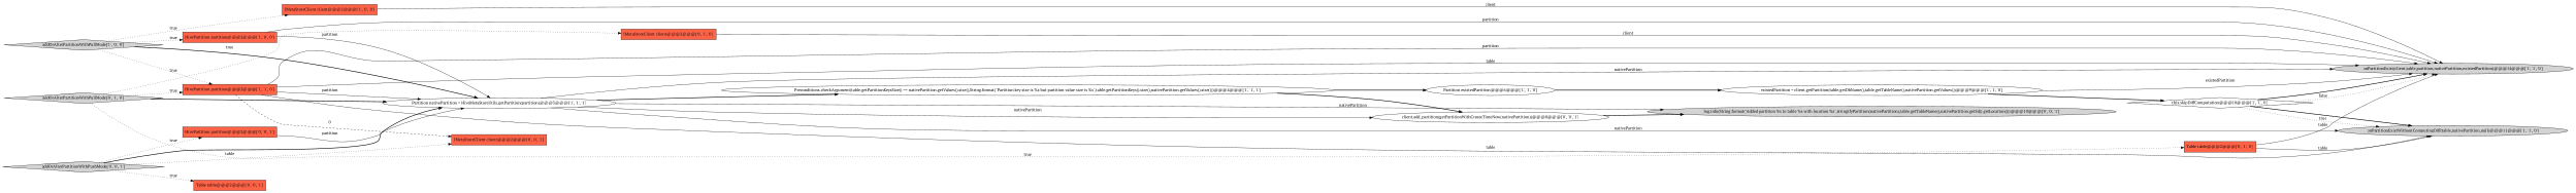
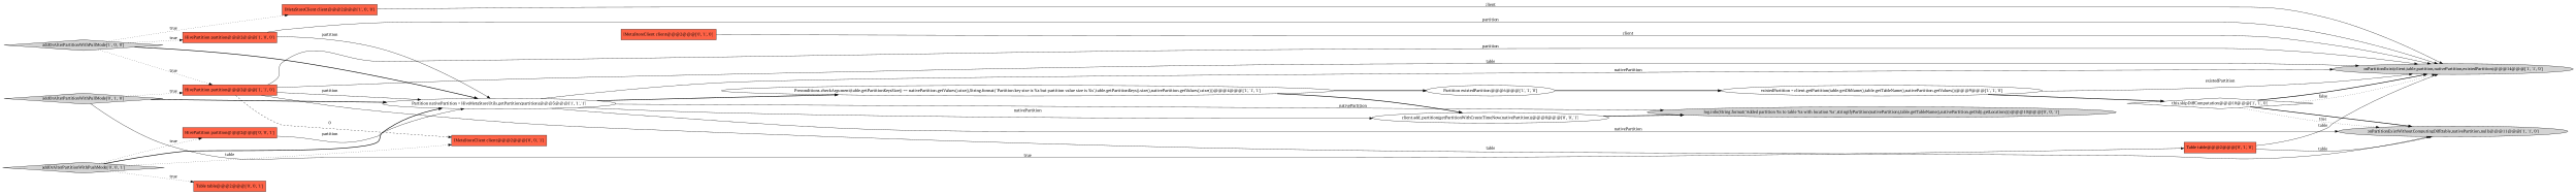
  digraph {
    fontname="PT Serif"
    rankdir=LR
    node [fillcolor=tomato fontname="PT Serif" shape=ellipse style=filled]
    edge [fontname="PT Serif" style=solid]
    n1 [fillcolor=white label="Partition nativePartition = HiveMetaStoreUtils.getPartition(partition)@@@3@@@['1', '1', '1']"]
    n2 [fillcolor=white label="Preconditions.checkArgument(table.getPartitionKeysSize() == nativePartition.getValues().size(),String.format(\"Partition key size is %s but partition value size is %s\",table.getPartitionKeys().size(),nativePartition.getValues().size()))@@@4@@@['1', '1', '1']"]
    n3 [fillcolor=lightgray label="onPartitionExist(client,table,partition,nativePartition,existedPartition)@@@14@@@['1', '1', '0']"]
    n4 [fillcolor=white label="client.add_partition(getPartitionWithCreateTimeNow(nativePartition))@@@8@@@['0', '0', '1']"]
    n5 [fillcolor=lightgray label="log.info(String.format(\"Added partition %s to table %s with location %s\",stringifyPartition(nativePartition),table.getTableName(),nativePartition.getSd().getLocation()))@@@10@@@['0', '0', '1']"]
    n6 [fillcolor=lightgray label="onPartitionExistWithoutComputingDiff(table,nativePartition,null)@@@11@@@['1', '1', '0']"]
    n7 [fillcolor=white label="Partition existedPartition@@@6@@@['1', '1', '0']"]
    n8 [fillcolor=white label="existedPartition = client.getPartition(table.getDbName(),table.getTableName(),nativePartition.getValues())@@@9@@@['1', '1', '0']"]
    n9 [fillcolor=white label="this.skipDiffComputation@@@10@@@['1', '1', '0']" shape=diamond]
    n10 [label="IMetaStoreClient client@@@2@@@['0', '1', '0']" shape=box]
    n11 [fillcolor=lightgray label="addOrAlterPartitionWithPullMode['1', '0', '0']" shape=diamond]
    n12 [label="IMetaStoreClient client@@@2@@@['1', '0', '0']" shape=box]
    n13 [label="HivePartition partition@@@2@@@['1', '1', '0']" shape=box]
    n14 [label="HivePartition partition@@@2@@@['1', '0', '0']" shape=box]
    n15 [label="IMetaStoreClient client@@@2@@@['0', '0', '1']" shape=box]
    n16 [label="Table table@@@2@@@['0', '1', '0']" shape=box]
    n17 [label="Table table@@@2@@@['0', '0', '1']" shape=box]
    n18 [fillcolor=lightgray label="addOrAlterPartitionWithPushMode['0', '0', '1']" shape=diamond]
    n19 [label="HivePartition partition@@@2@@@['0', '0', '1']" shape=box]
    n20 [fillcolor=lightgray label="addOrAlterPartitionWithPullMode['0', '1', '0']" shape=diamond]
    n1 -> n2 [style=bold]
    n1 -> n3 [label=nativePartition]
    n1 -> n4 [label=nativePartition]
    n1 -> n5 [label=nativePartition]
    n1 -> n6 [label=nativePartition]
    n2 -> n4 [style=bold]
    n2 -> n7 [style=bold]
    n4 -> n5 [style=bold]
    n7 -> n8 [style=bold]
    n8 -> n3 [label=existedPartition]
    n8 -> n9 [style=bold]
    n9 -> n3 [style=bold]
    n9 -> n3 [label=false style=dotted]
    n9 -> n6 [style=bold]
    n9 -> n6 [label=true style=dotted]
    n10 -> n3 [label=client]
    n11 -> n1 [style=bold]
    n11 -> n12 [label=true style=dotted]
    n11 -> n13 [label=true style=dotted]
    n11 -> n14 [label=true style=dotted]
    n12 -> n3 [label=client]
    n13 -> n1 [label=partition]
    n13 -> n3 [label=partition]
    n13 -> n3 [label=table]
    n13 -> n6 [label=table]
    n13 -> n15 [label=0 style=dashed]
    n14 -> n1 [label=partition]
    n14 -> n3 [label=partition]
    n16 -> n3 [label=table]
    n16 -> n6 [label=table]
    n18 -> n1 [style=bold]
    n18 -> n15 [label=table style=dotted]
    n18 -> n17 [label=true style=dotted]
    n18 -> n19 [label=true style=dotted]
    n19 -> n1 [label=partition]
    n20 -> n1 [style=bold]
-   n20 -> n10 [label=true style=dotted]
    n20 -> n13 [label=true style=dotted]
-   n20 -> n16 [label=true style=dotted]
+   n20 -> n16 [label=true]
  }
